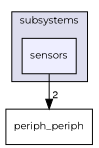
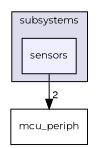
  digraph {
    compound=true
    fontname=Montserrat
    node [fontname=Montserrat fontsize=10 shape=box]
    n1 [fillcolor="#eeeeff" label=sensors pencolor=black style=filled]
-   n2 [label=periph_periph]
+   n2 [label=mcu_periph]
    subgraph cluster_1 {
      bgcolor="#ddddee"
      fontsize=10
      label=subsystems
      pencolor=black
      n1
    }
    n1 -> n2 [headlabel=2 labeldistance=1.5 labelfontname=FreeSans labelfontsize=10 fontname=Montserrat]
  }
